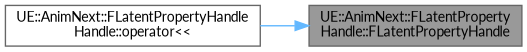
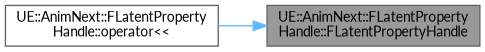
  digraph {
    rankdir=RL
    fontname=Lato
    node [fontname=Lato fontsize=10 shape=box style=filled]
    n1 [color=gray40 fillcolor=grey60 fontcolor=black height=0.2 label="UE::AnimNext::FLatentProperty\lHandle::FLatentPropertyHandle" width=0.4]
-   n2 [color=grey40 fillcolor=white height=0.2 label="UE::AnimNext::FLatentPropertyHandle\lHandle::operator\<\<" width=0.4]
+   n2 [color=grey40 fillcolor=white height=0.2 label="UE::AnimNext::FLatentProperty\lHandle::operator\<\<" width=0.4]
    n1 -> n2 [color=steelblue1 dir=back fontname=Lato fontsize=10 labelfontname=Helvetica labelfontsize=10 style=solid]
  }
